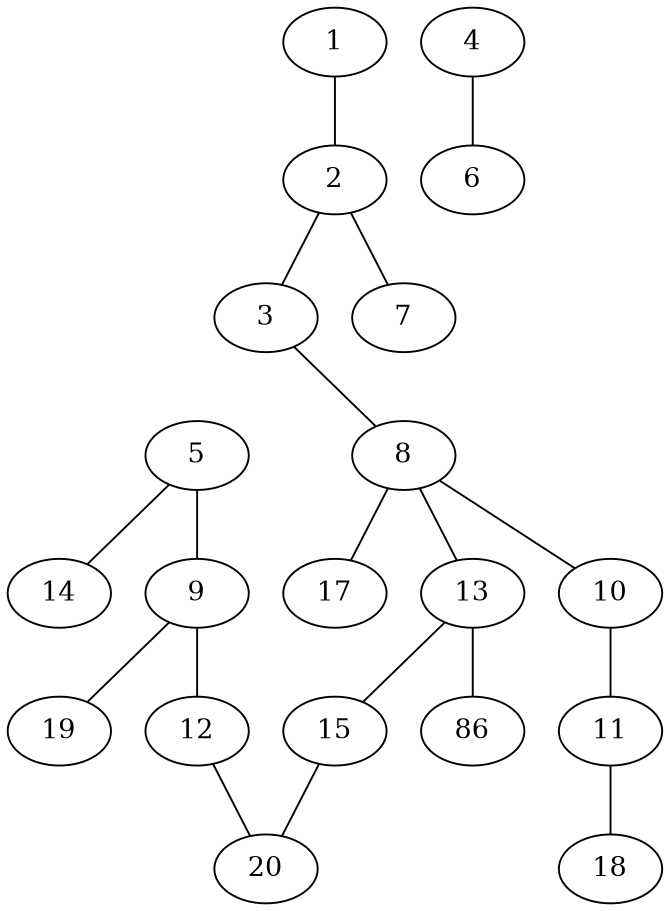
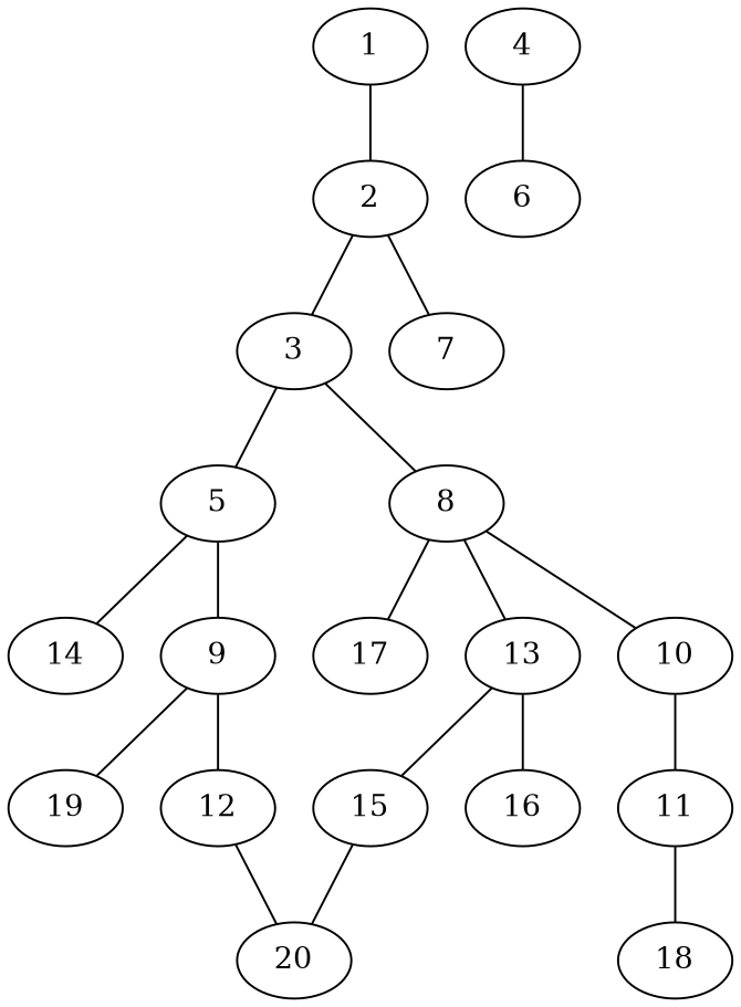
  graph {
    1
    2
    3
    7
    5
    8
    4
    6
    9
    14
    10
    13
    17
    12
    19
    11
-   16 [label=86]
+   16
    15
    20
    18
    1 -- 2
    2 -- 3
    2 -- 7
+   3 -- 5
    3 -- 8
    5 -- 9
    5 -- 14
    8 -- 10
    8 -- 13
    8 -- 17
    4 -- 6
    9 -- 12
    9 -- 19
    10 -- 11
    13 -- 16
    13 -- 15
    12 -- 20
    11 -- 18
    15 -- 20
  }
